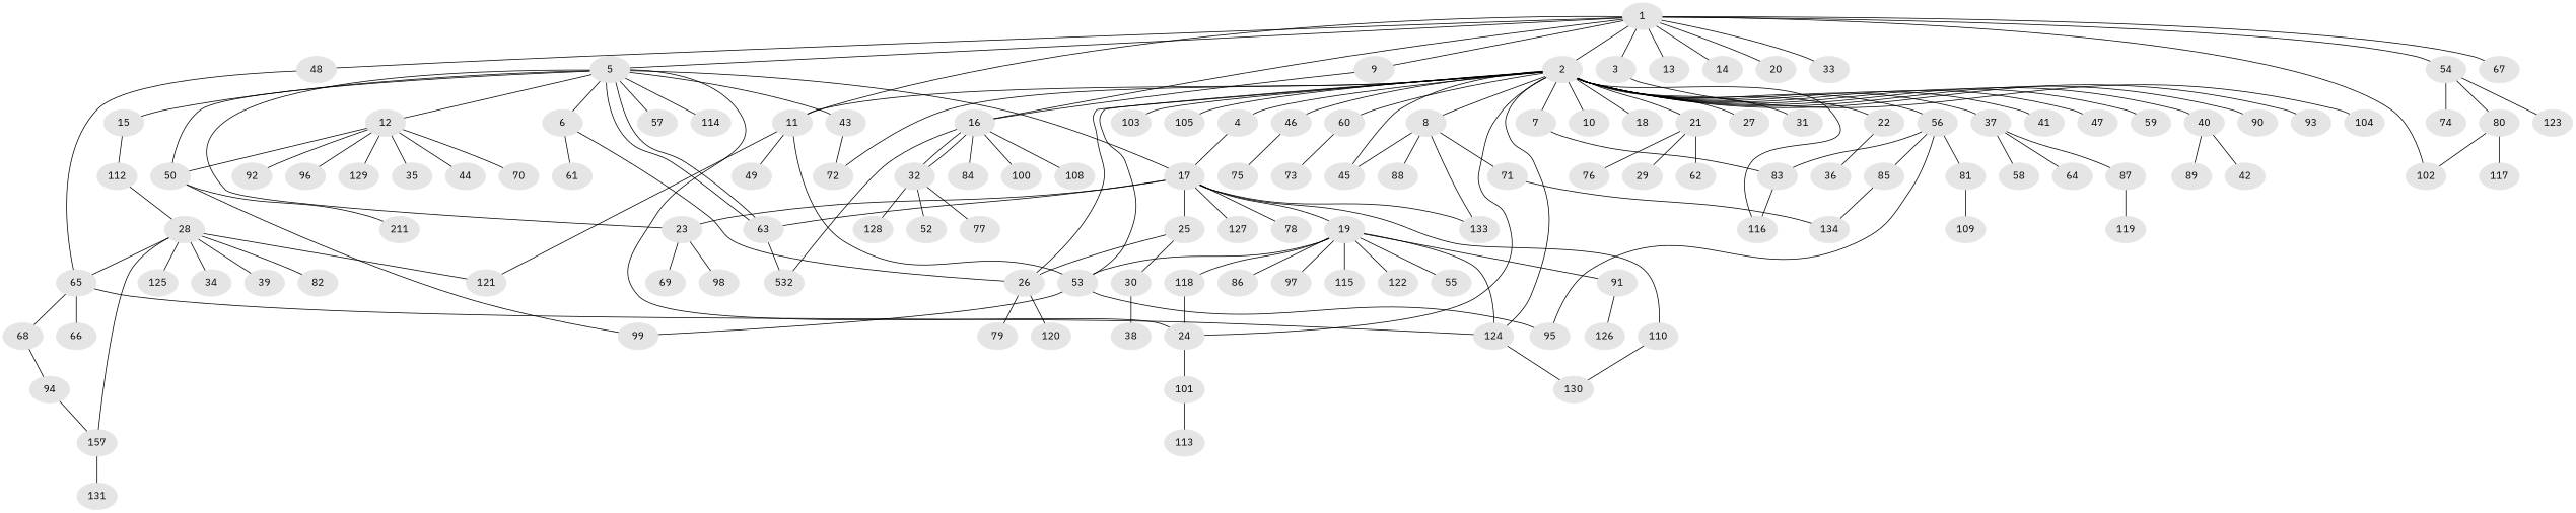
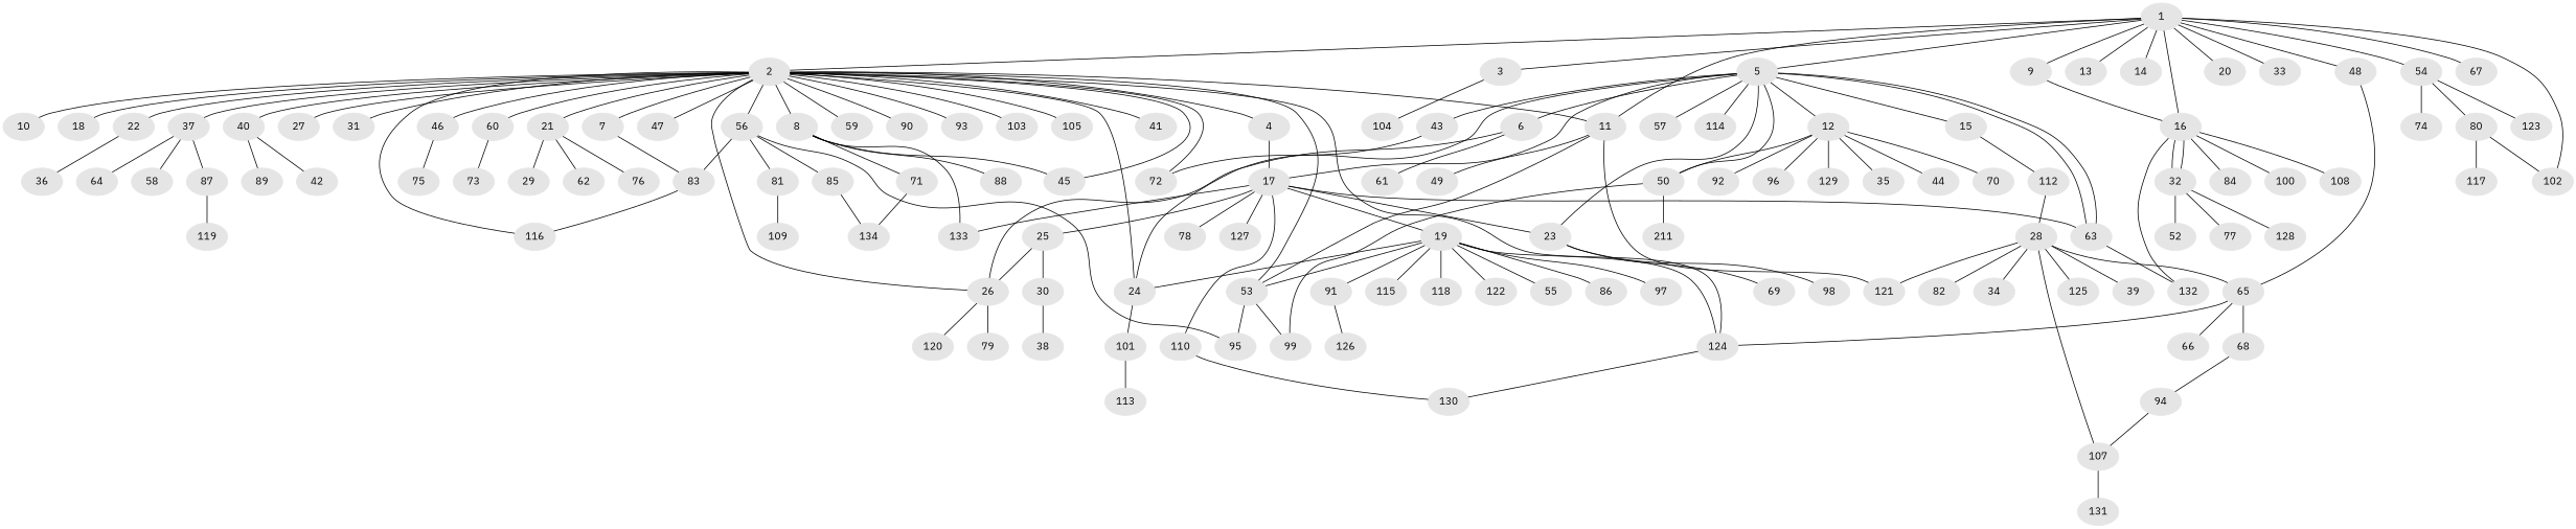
  graph {
    fontname="IBM Plex Sans"
    node [color=gray90 fontname="IBM Plex Sans" style=filled]
    edge [fontname="IBM Plex Sans"]
    1
    2
    3
    5
    9
    11
    13
    14
    16
    20
    33
    48
    54
    67
    102
    4
    7
    8
    10
    18
    21
    22
    24
    26
    27
    31
    37
    40
    41
    45
    46
    47
    53
    56
    59
    60
    72
    90
    93
    103
    105
    116
    124
    104
    17
    6
    12
    15
    23
    43
    50
    57
    63
    114
    49
    121
    32
    84
    100
    108
-   132 [label=532]
+   132
    65
    74
    80
    123
    83
    71
    88
    133
    29
    62
    76
    36
    101
    79
    120
    58
    64
    87
    42
    89
    75
    99
    95
    81
    85
    73
    130
    19
    25
    78
    110
    127
    61
    35
    44
    70
    92
    96
    129
    112
    69
    98
    n104 [label=211]
    134
    28
    34
    39
    82
-   107 [label=157]
+   107
    125
    52
    77
    128
    55
    86
    91
    97
    115
    118
    122
    30
    126
    113
    38
    66
    68
    131
    119
    117
    109
    94
    1 -- 2
    1 -- 3
    1 -- 5
    1 -- 9
    1 -- 11
    1 -- 13
    1 -- 14
    1 -- 16
    1 -- 20
    1 -- 33
    1 -- 48
    1 -- 54
    1 -- 67
    1 -- 102
    2 -- 11
    2 -- 4
    2 -- 7
    2 -- 8
    2 -- 10
    2 -- 18
    2 -- 21
    2 -- 22
    2 -- 24
    2 -- 26
    2 -- 27
    2 -- 31
    2 -- 37
    2 -- 40
    2 -- 41
    2 -- 45
    2 -- 46
    2 -- 47
    2 -- 53
    2 -- 56
    2 -- 59
    2 -- 60
    2 -- 72
    2 -- 90
    2 -- 93
    2 -- 103
    2 -- 105
    2 -- 116
    2 -- 124
    3 -- 104
    5 -- 24
    5 -- 17
    5 -- 6
    5 -- 12
    5 -- 15
    5 -- 23
    5 -- 43
    5 -- 50
    5 -- 57
    5 -- 63
    5 -- 63
    5 -- 114
    9 -- 16
    11 -- 53
    11 -- 49
    11 -- 121
    16 -- 32
    16 -- 32
    16 -- 84
    16 -- 100
    16 -- 108
    16 -- 132
    48 -- 65
    54 -- 74
    54 -- 80
    54 -- 123
    4 -- 17
    7 -- 83
    8 -- 45
    8 -- 71
    8 -- 88
    8 -- 133
    21 -- 29
    21 -- 62
    21 -- 76
    22 -- 36
    24 -- 101
    26 -- 79
    26 -- 120
    37 -- 58
    37 -- 64
    37 -- 87
    40 -- 42
    40 -- 89
    46 -- 75
    53 -- 99
    53 -- 95
    56 -- 83
    56 -- 95
    56 -- 81
    56 -- 85
    60 -- 73
    124 -- 130
    17 -- 23
    17 -- 63
    17 -- 133
    17 -- 19
    17 -- 25
    17 -- 78
    17 -- 110
    17 -- 127
    6 -- 26
    6 -- 61
    12 -- 50
    12 -- 35
    12 -- 44
    12 -- 70
    12 -- 92
    12 -- 96
    12 -- 129
    15 -- 112
    23 -- 69
    23 -- 98
    43 -- 72
    50 -- 99
    50 -- n104
    63 -- 132
    32 -- 52
    32 -- 77
    32 -- 128
    65 -- 124
    65 -- 66
    65 -- 68
    80 -- 102
    80 -- 117
    83 -- 116
    71 -- 134
    101 -- 113
    87 -- 119
    81 -- 109
    85 -- 134
-   118 -- 24
+   19 -- 24
    19 -- 53
    19 -- 124
    19 -- 55
    19 -- 86
    19 -- 91
    19 -- 97
    19 -- 115
    19 -- 118
    19 -- 122
    25 -- 26
    25 -- 30
    110 -- 130
    112 -- 28
    28 -- 121
    28 -- 65
    28 -- 34
    28 -- 39
    28 -- 82
    28 -- 107
    28 -- 125
    107 -- 131
    91 -- 126
    30 -- 38
    68 -- 94
    94 -- 107
  }
